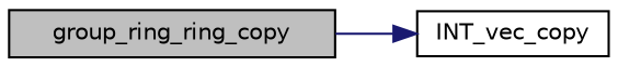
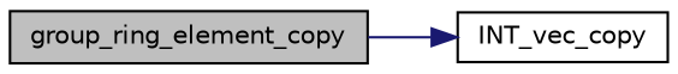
  digraph {
    rankdir=LR
    node [color=black fontname=Helvetica fontsize=10 shape=record style=filled]
-   n1 [fillcolor=grey75 fontcolor=black height=0.2 label=group_ring_ring_copy width=0.4]
+   n1 [fillcolor=grey75 fontcolor=black height=0.2 label=group_ring_element_copy width=0.4]
    n2 [fillcolor=white height=0.2 label=INT_vec_copy width=0.4]
    n1 -> n2 [color=midnightblue fontname=Helvetica fontsize=10 labelfontname=Helvetica labelfontsize=10 style=solid]
  }
